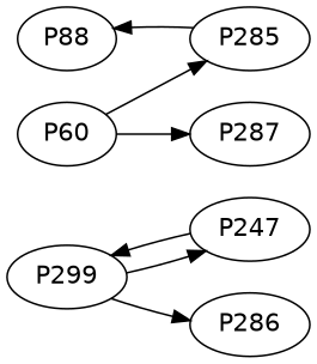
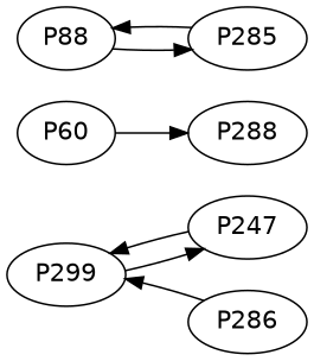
  digraph {
    fontname="DejaVu Sans"
    rankdir=LR
    node [fontname="DejaVu Sans"]
    edge [fontname="DejaVu Sans"]
    n1 [label=P299]
    P247
    P286
    P88
    P285
    P60
-   P287
+   P287 [label=P288]
    n1 -> P247
-   n1 -> P286
+   P286 -> n1
    P247 -> n1
-   P60 -> P285
+   P88 -> P285
    P285 -> P88
    P60 -> P287
  }
